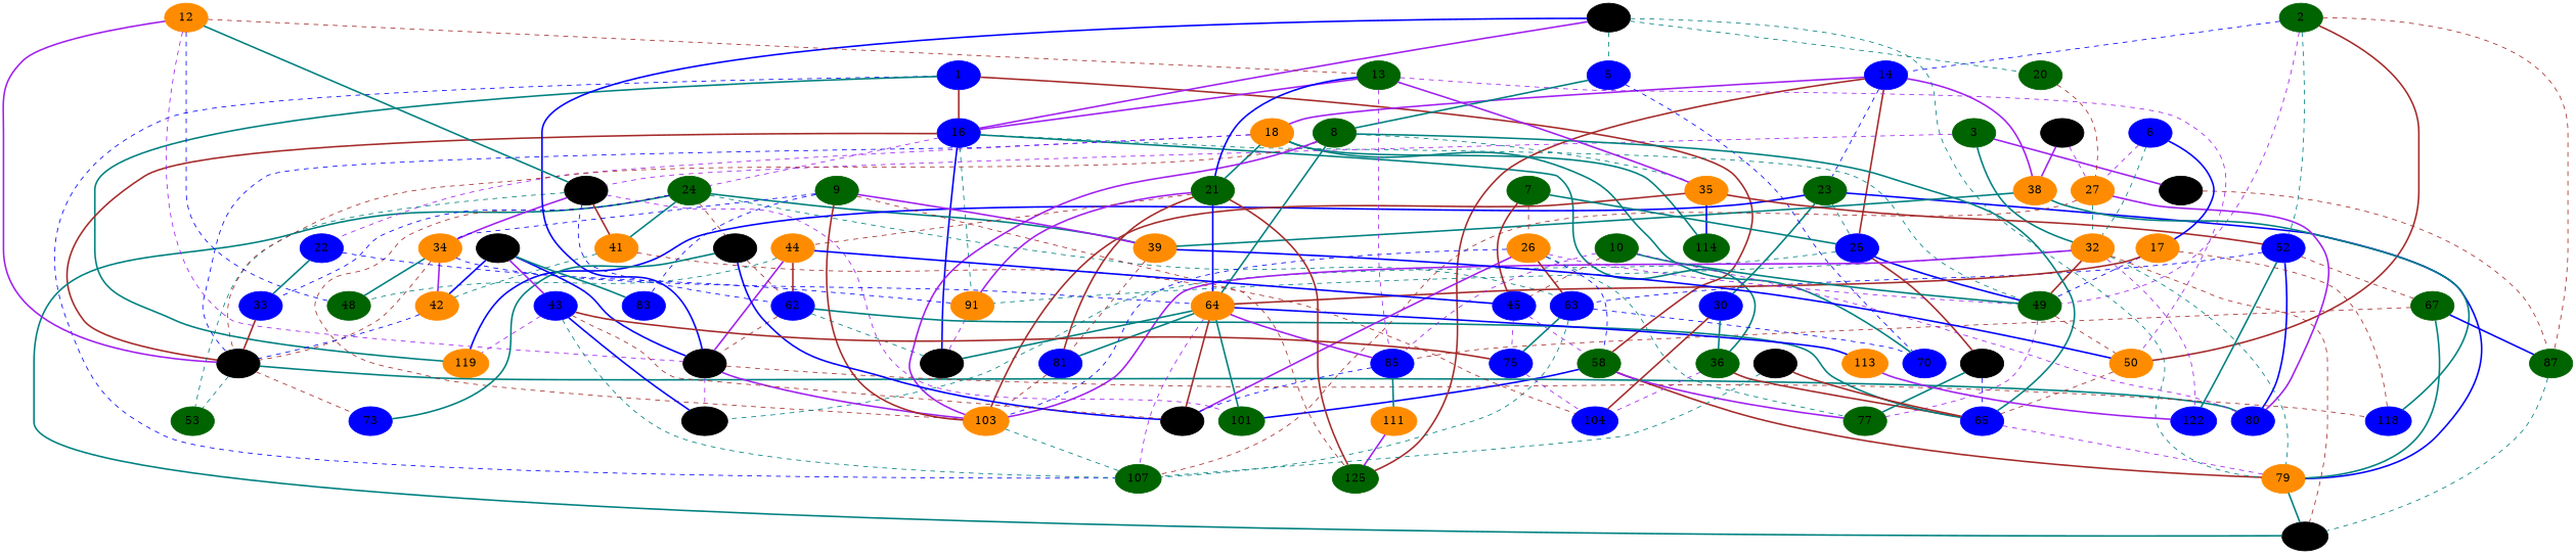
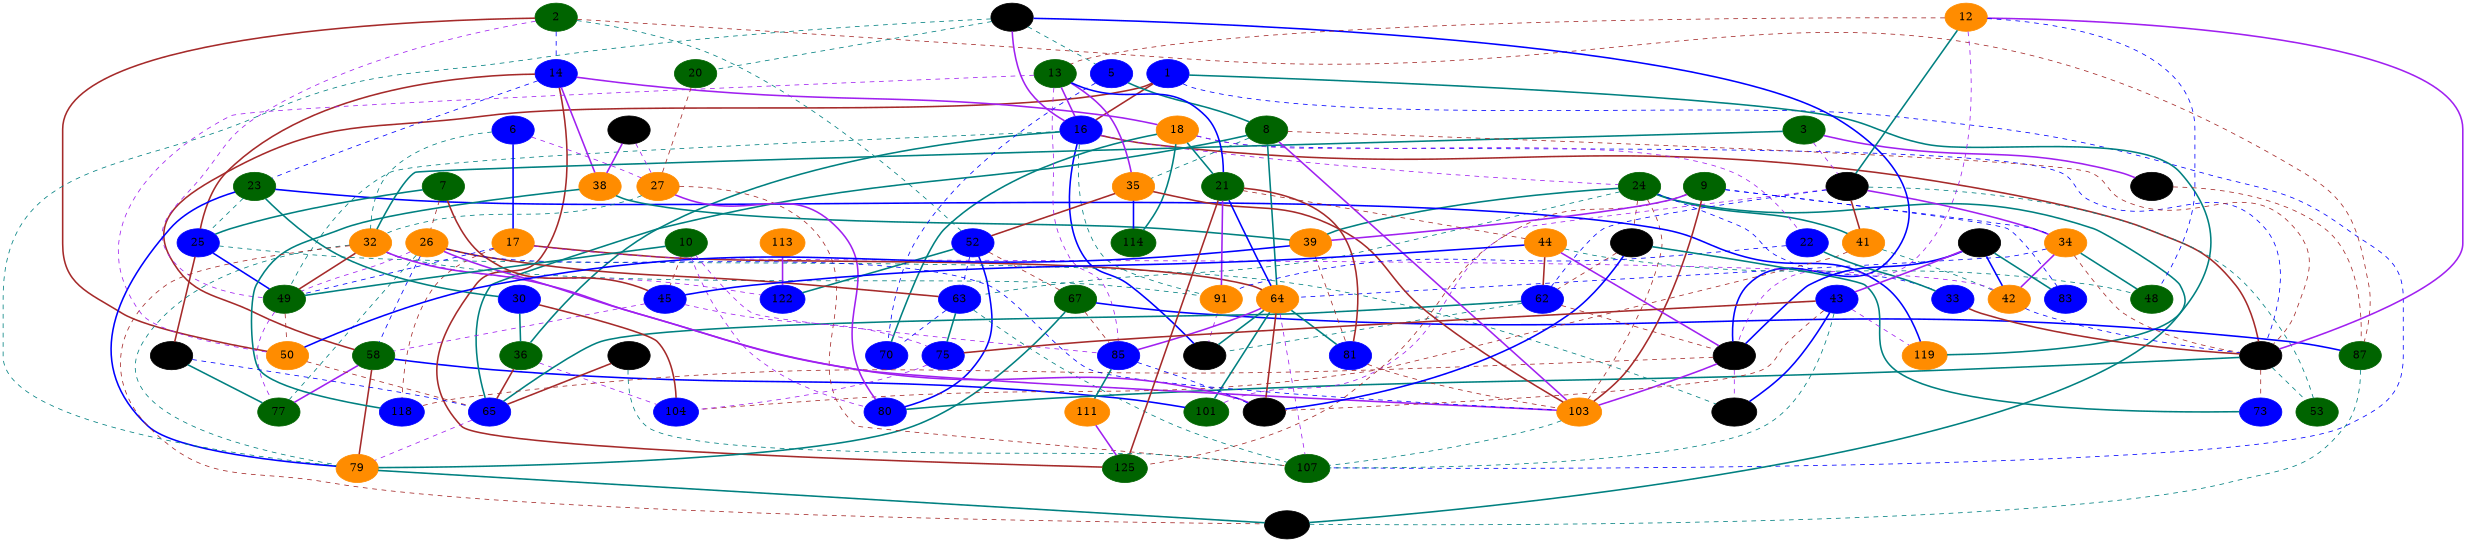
  graph {
    node [color=blue style=filled]
    edge [color=teal style=bold]
    1 [super="+116"]
    16 [super="+55"]
    58 [color=darkgreen super="+61"]
    107 [color=darkgreen super="+108"]
    119 [color=darkorange]
    49 [color=darkgreen super="+130"]
    47 [color=black super="+110"]
    24 [color=darkgreen super="+100"]
    36 [color=darkgreen]
    91 [color=darkorange super="+93"]
    95 [color=black super="+126"]
    79 [color=darkorange super="+86"]
    101 [color=darkgreen]
    77 [color=darkgreen super="+112"]
    2 [color=darkgreen super="+76"]
    14 [super="+106"]
    50 [color=darkorange super="+56"]
    52 [super="+98"]
    87 [color=darkgreen]
    25 [super="+51"]
    125 [color=darkgreen]
    18 [color=darkorange super="+92"]
    23 [color=darkgreen super="+37"]
    38 [color=darkorange super="+128"]
    65 [super="+115"]
    80
    63 [super="+97"]
    122
    67 [color=darkgreen super="+82"]
    102 [color=black super="+123"]
    3 [color=darkgreen]
    11 [color=black]
    19 [color=black super="+105"]
    32 [color=darkorange super="+89"]
    34 [color=darkorange super="+96"]
    41 [color=darkorange]
    53 [color=darkgreen]
    62
    103 [color=darkorange super="+109"]
    4 [color=black super="+57"]
    5
    20 [color=darkgreen]
    66 [color=black super="+127"]
    8 [color=darkgreen super="+68"]
    70
    27 [color=darkorange super="+59"]
    118
    120 [color=black]
    35 [color=darkorange]
    64 [color=darkorange super="+69"]
    17 [color=darkorange super="+117"]
    42 [color=darkorange super="+60"]
    6
    40 [color=black]
    7 [color=darkgreen]
    26 [color=darkorange super="+74"]
    45 [super="+129"]
    90 [color=black super="+124"]
    75
    114 [color=darkgreen]
    73
    85 [super="+94"]
    81
    113 [color=darkorange]
    48 [color=darkgreen]
    9 [color=darkgreen]
    39 [color=darkorange super="+88"]
    83
    10 [color=darkgreen]
    111 [color=darkorange]
    12 [color=darkorange super="+99"]
    13 [color=darkgreen]
    21 [color=darkgreen super="+28"]
    44 [color=darkorange super="+72"]
    22
    30
    15 [color=black]
    33
    29 [color=black super="+78"]
    104 [super="+121"]
    31 [color=black super="+84"]
    43 [super="+71"]
    54 [color=black]
    1 -- 16 [color=brown weight=2]
    1 -- 58 [color=brown]
    1 -- 107 [color=blue style=dashed]
    1 -- 119
    16 -- 49 [style=dashed]
    16 -- 47 [color=brown]
    16 -- 24 [color=purple style=dashed]
    16 -- 36
    16 -- 91 [style=dashed]
    16 -- 95 [color=blue]
    58 -- 79 [color=brown]
    58 -- 101 [color=blue]
    58 -- 77 [color=purple]
    49 -- 77 [color=purple style=dashed]
    49 -- 50 [color=brown style=dashed]
    47 -- 80
    47 -- 53 [style=dashed]
    47 -- 73 [color=brown style=dashed]
    24 -- 63 [style=dashed]
    24 -- 102
    24 -- 41
    24 -- 103 [color=brown style=dashed]
    24 -- 39
    24 -- 33 [color=blue style=dashed]
    24 -- 29 [color=brown style=dashed]
    36 -- 65 [color=brown]
    36 -- 104 [color=purple style=dashed]
    91 -- 95 [color=purple style=dashed]
    79 -- 102
    2 -- 49 [color=purple style=dashed]
    2 -- 14 [color=blue style=dashed weight=2]
    2 -- 50 [color=brown]
    2 -- 52 [style=dashed]
    2 -- 87 [color=brown style=dashed]
    14 -- 25 [color=brown]
    14 -- 125 [color=brown]
    14 -- 18 [color=purple]
    14 -- 23 [color=blue style=dashed]
    14 -- 38 [color=purple]
    50 -- 65 [color=brown style=dashed]
    52 -- 80 [color=blue]
    52 -- 63 [color=blue style=dashed]
    52 -- 122
    52 -- 67 [color=brown style=dashed]
    87 -- 102 [style=dashed]
    25 -- 49 [color=blue]
    25 -- 120 [style=dashed]
    25 -- 40 [color=brown]
    18 -- 47 [color=blue style=dashed]
    18 -- 70
    18 -- 114
    18 -- 21
    18 -- 22 [color=purple style=dashed]
    23 -- 119 [color=blue]
    23 -- 79 [color=blue]
    23 -- 25 [style=dashed]
    23 -- 30
    38 -- 118
    38 -- 39
    65 -- 79 [color=purple style=dashed]
    63 -- 107 [style=dashed]
    63 -- 70 [color=blue style=dashed]
    63 -- 75
    67 -- 79
    67 -- 87 [color=blue]
    67 -- 85 [color=brown style=dashed]
    3 -- 11 [color=purple]
    3 -- 19 [color=purple style=dashed]
    3 -- 32
    11 -- 87 [color=brown style=dashed]
    19 -- 101 [color=purple style=dashed]
    19 -- 34 [color=purple]
    19 -- 41 [color=brown]
    19 -- 53 [style=dashed]
    19 -- 62 [color=blue style=dashed]
    32 -- 49 [color=brown]
    32 -- 91 [style=dashed]
    32 -- 79 [style=dashed]
    32 -- 122 [color=purple style=dashed]
    32 -- 102 [color=brown style=dashed]
    32 -- 103 [color=purple]
    34 -- 47 [color=brown style=dashed]
    34 -- 64 [color=blue style=dashed]
    34 -- 42 [color=purple]
    34 -- 48
    41 -- 42 [style=dashed]
    41 -- 104 [color=brown style=dashed]
    62 -- 95 [style=dashed]
    62 -- 65
    62 -- 66 [color=brown style=dashed]
    103 -- 107 [style=dashed]
    4 -- 16 [color=purple]
    4 -- 79 [style=dashed]
    4 -- 5 [style=dashed]
    4 -- 20 [style=dashed]
    4 -- 66 [color=blue]
    5 -- 8
    5 -- 70 [color=blue style=dashed]
    20 -- 27 [color=brown style=dashed]
    66 -- 103 [color=purple]
    66 -- 118 [color=brown style=dashed]
    66 -- 120 [color=purple style=dashed weight=2]
    8 -- 47 [color=brown style=dashed]
    8 -- 65
    8 -- 103 [color=purple]
    8 -- 35 [style=dashed]
    8 -- 64
    27 -- 107 [color=brown style=dashed]
    27 -- 80 [color=purple]
    27 -- 32 [style=dashed]
    35 -- 52 [color=brown]
    35 -- 103 [color=brown]
    35 -- 114 [color=blue]
    64 -- 107 [color=purple style=dashed]
    64 -- 95
    64 -- 101
    64 -- 90 [color=brown]
    64 -- 85 [color=purple]
    64 -- 81
-   64 -- 113 [color=blue]
    17 -- 49 [color=blue style=dashed]
    17 -- 118 [color=brown style=dashed]
    17 -- 64 [color=brown]
+   17 -- 42 [color=purple style=dashed]
    42 -- 47 [color=blue style=dashed]
    6 -- 32 [style=dashed]
    6 -- 27 [color=purple style=dashed]
    6 -- 17 [color=blue]
    40 -- 77
    40 -- 65 [color=blue style=dashed]
    7 -- 25
    7 -- 26 [color=brown style=dashed]
    7 -- 45 [color=brown]
    26 -- 58 [color=blue style=dashed]
    26 -- 49 [color=purple style=dashed]
    26 -- 77 [style=dashed]
    26 -- 63 [color=brown]
    26 -- 103 [color=blue style=dashed]
    26 -- 90 [color=purple]
    45 -- 58 [color=purple style=dashed]
    45 -- 75 [color=purple style=dashed]
    75 -- 104 [color=purple style=dashed]
    85 -- 90 [color=blue style=dashed]
    85 -- 111
    81 -- 103 [color=brown style=dashed]
    113 -- 122 [color=purple]
    9 -- 125 [color=brown style=dashed]
    9 -- 34 [color=blue style=dashed]
    9 -- 103 [color=brown]
    9 -- 39 [color=purple]
    9 -- 83 [color=blue style=dashed]
    39 -- 50 [color=blue]
    39 -- 81 [color=brown style=dashed]
    10 -- 49
    10 -- 80 [color=purple style=dashed]
    10 -- 45 [color=brown style=dashed]
    10 -- 85 [color=purple style=dashed]
    111 -- 125 [color=purple]
    12 -- 47 [color=purple]
    12 -- 19
    12 -- 66 [color=purple style=dashed]
    12 -- 48 [color=blue style=dashed]
    12 -- 13 [color=brown style=dashed]
    13 -- 16 [color=purple]
    13 -- 50 [color=purple style=dashed]
    13 -- 35 [color=purple]
    13 -- 85 [color=purple style=dashed weight=2]
    13 -- 21 [color=blue]
    21 -- 91 [color=purple]
    21 -- 125 [color=brown]
    21 -- 64 [color=blue weight=2]
    21 -- 81 [color=brown]
    21 -- 44 [color=brown style=dashed]
    44 -- 62 [color=brown]
    44 -- 66 [color=purple]
    44 -- 45 [color=blue]
    44 -- 48 [style=dashed]
    22 -- 91 [color=blue style=dashed]
    22 -- 33
    30 -- 36
    30 -- 104 [color=brown]
    15 -- 38 [color=purple]
    15 -- 27 [color=purple style=dashed]
    33 -- 47 [color=brown]
    29 -- 62 [color=brown style=dashed]
    29 -- 90 [color=blue]
    29 -- 73
    31 -- 66 [color=blue]
    31 -- 42 [color=blue]
    31 -- 83
    31 -- 43 [color=purple]
    43 -- 107 [style=dashed]
    43 -- 119 [color=purple style=dashed]
    43 -- 120 [color=blue]
    43 -- 90 [color=brown style=dashed]
    43 -- 75 [color=brown]
    54 -- 107 [style=dashed]
    54 -- 65 [color=brown]
  }
